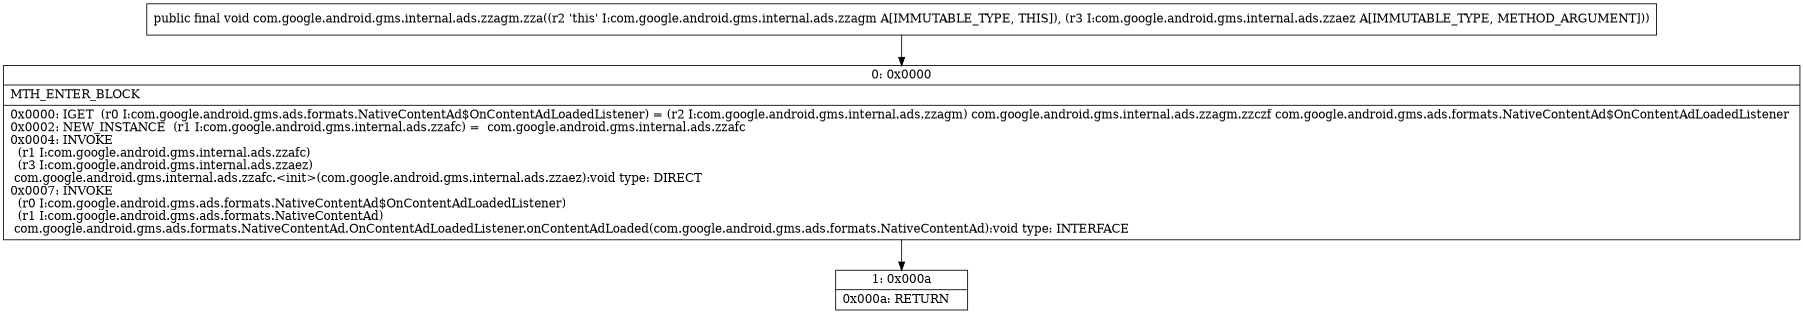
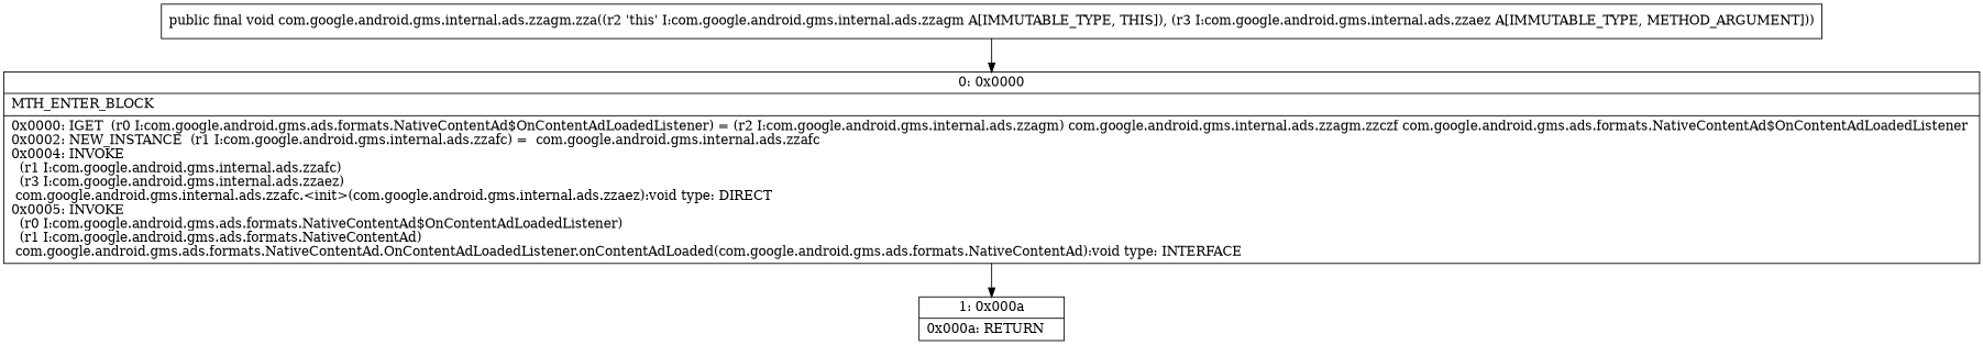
  digraph {
    fontname="DejaVu Serif"
    node [shape=record fontname="DejaVu Serif"]
    edge [fontname="DejaVu Serif"]
-   n1 [label="{0\:\ 0x0000|MTH_ENTER_BLOCK\l|0x0000: IGET  (r0 I:com.google.android.gms.ads.formats.NativeContentAd$OnContentAdLoadedListener) = (r2 I:com.google.android.gms.internal.ads.zzagm) com.google.android.gms.internal.ads.zzagm.zzczf com.google.android.gms.ads.formats.NativeContentAd$OnContentAdLoadedListener \l0x0002: NEW_INSTANCE  (r1 I:com.google.android.gms.internal.ads.zzafc) =  com.google.android.gms.internal.ads.zzafc \l0x0004: INVOKE  \l  (r1 I:com.google.android.gms.internal.ads.zzafc)\l  (r3 I:com.google.android.gms.internal.ads.zzaez)\l com.google.android.gms.internal.ads.zzafc.\<init\>(com.google.android.gms.internal.ads.zzaez):void type: DIRECT \l0x0007: INVOKE  \l  (r0 I:com.google.android.gms.ads.formats.NativeContentAd$OnContentAdLoadedListener)\l  (r1 I:com.google.android.gms.ads.formats.NativeContentAd)\l com.google.android.gms.ads.formats.NativeContentAd.OnContentAdLoadedListener.onContentAdLoaded(com.google.android.gms.ads.formats.NativeContentAd):void type: INTERFACE \l}"]
+   n1 [label="{0\:\ 0x0000|MTH_ENTER_BLOCK\l|0x0000: IGET  (r0 I:com.google.android.gms.ads.formats.NativeContentAd$OnContentAdLoadedListener) = (r2 I:com.google.android.gms.internal.ads.zzagm) com.google.android.gms.internal.ads.zzagm.zzczf com.google.android.gms.ads.formats.NativeContentAd$OnContentAdLoadedListener \l0x0002: NEW_INSTANCE  (r1 I:com.google.android.gms.internal.ads.zzafc) =  com.google.android.gms.internal.ads.zzafc \l0x0004: INVOKE  \l  (r1 I:com.google.android.gms.internal.ads.zzafc)\l  (r3 I:com.google.android.gms.internal.ads.zzaez)\l com.google.android.gms.internal.ads.zzafc.\<init\>(com.google.android.gms.internal.ads.zzaez):void type: DIRECT \l0x0005: INVOKE  \l  (r0 I:com.google.android.gms.ads.formats.NativeContentAd$OnContentAdLoadedListener)\l  (r1 I:com.google.android.gms.ads.formats.NativeContentAd)\l com.google.android.gms.ads.formats.NativeContentAd.OnContentAdLoadedListener.onContentAdLoaded(com.google.android.gms.ads.formats.NativeContentAd):void type: INTERFACE \l}"]
    n2 [label="{1\:\ 0x000a|0x000a: RETURN   \l}"]
    n3 [label="{public final void com.google.android.gms.internal.ads.zzagm.zza((r2 'this' I:com.google.android.gms.internal.ads.zzagm A[IMMUTABLE_TYPE, THIS]), (r3 I:com.google.android.gms.internal.ads.zzaez A[IMMUTABLE_TYPE, METHOD_ARGUMENT])) }"]
    n1 -> n2
    n3 -> n1
  }
